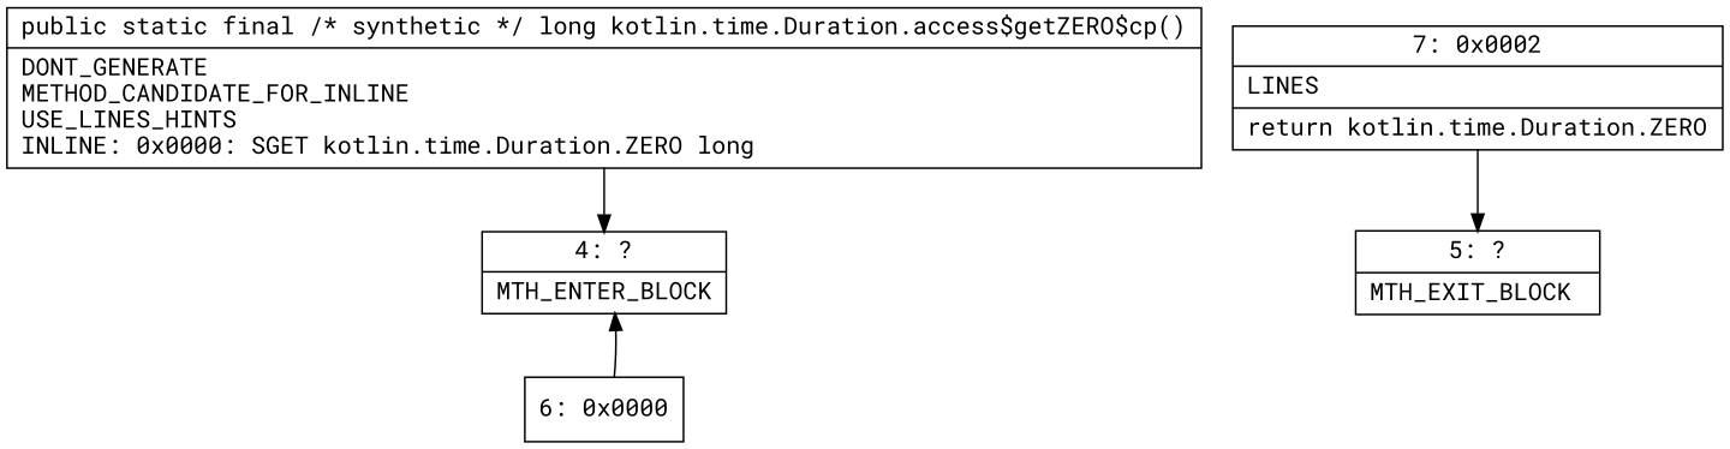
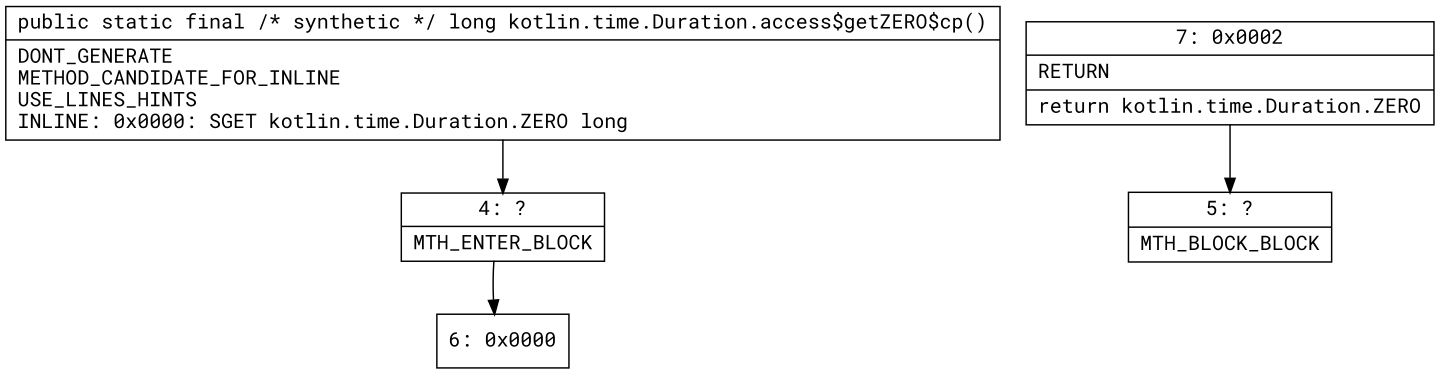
  digraph {
    fontname="Roboto Mono"
    node [fontname="Roboto Mono" shape=record]
    edge [fontname="Roboto Mono"]
    n1 [label="{4\:\ ?|MTH_ENTER_BLOCK\l}"]
    n2 [label="{6\:\ 0x0000}"]
-   n3 [label="{7\:\ 0x0002|LINES\l|return kotlin.time.Duration.ZERO\l}"]
-   n4 [label="{5\:\ ?|MTH_EXIT_BLOCK\l}"]
+   n3 [label="{7\:\ 0x0002|RETURN\l|return kotlin.time.Duration.ZERO\l}"]
+   n4 [label="{5\:\ ?|MTH_BLOCK_BLOCK\l}"]
    n5 [label="{public static final \/* synthetic *\/ long kotlin.time.Duration.access$getZERO$cp()  | DONT_GENERATE\lMETHOD_CANDIDATE_FOR_INLINE\lUSE_LINES_HINTS\lINLINE: 0x0000: SGET   kotlin.time.Duration.ZERO long\l}"]
-   n2 -> n1
+   n1 -> n2
    n3 -> n4
    n5 -> n1
  }
